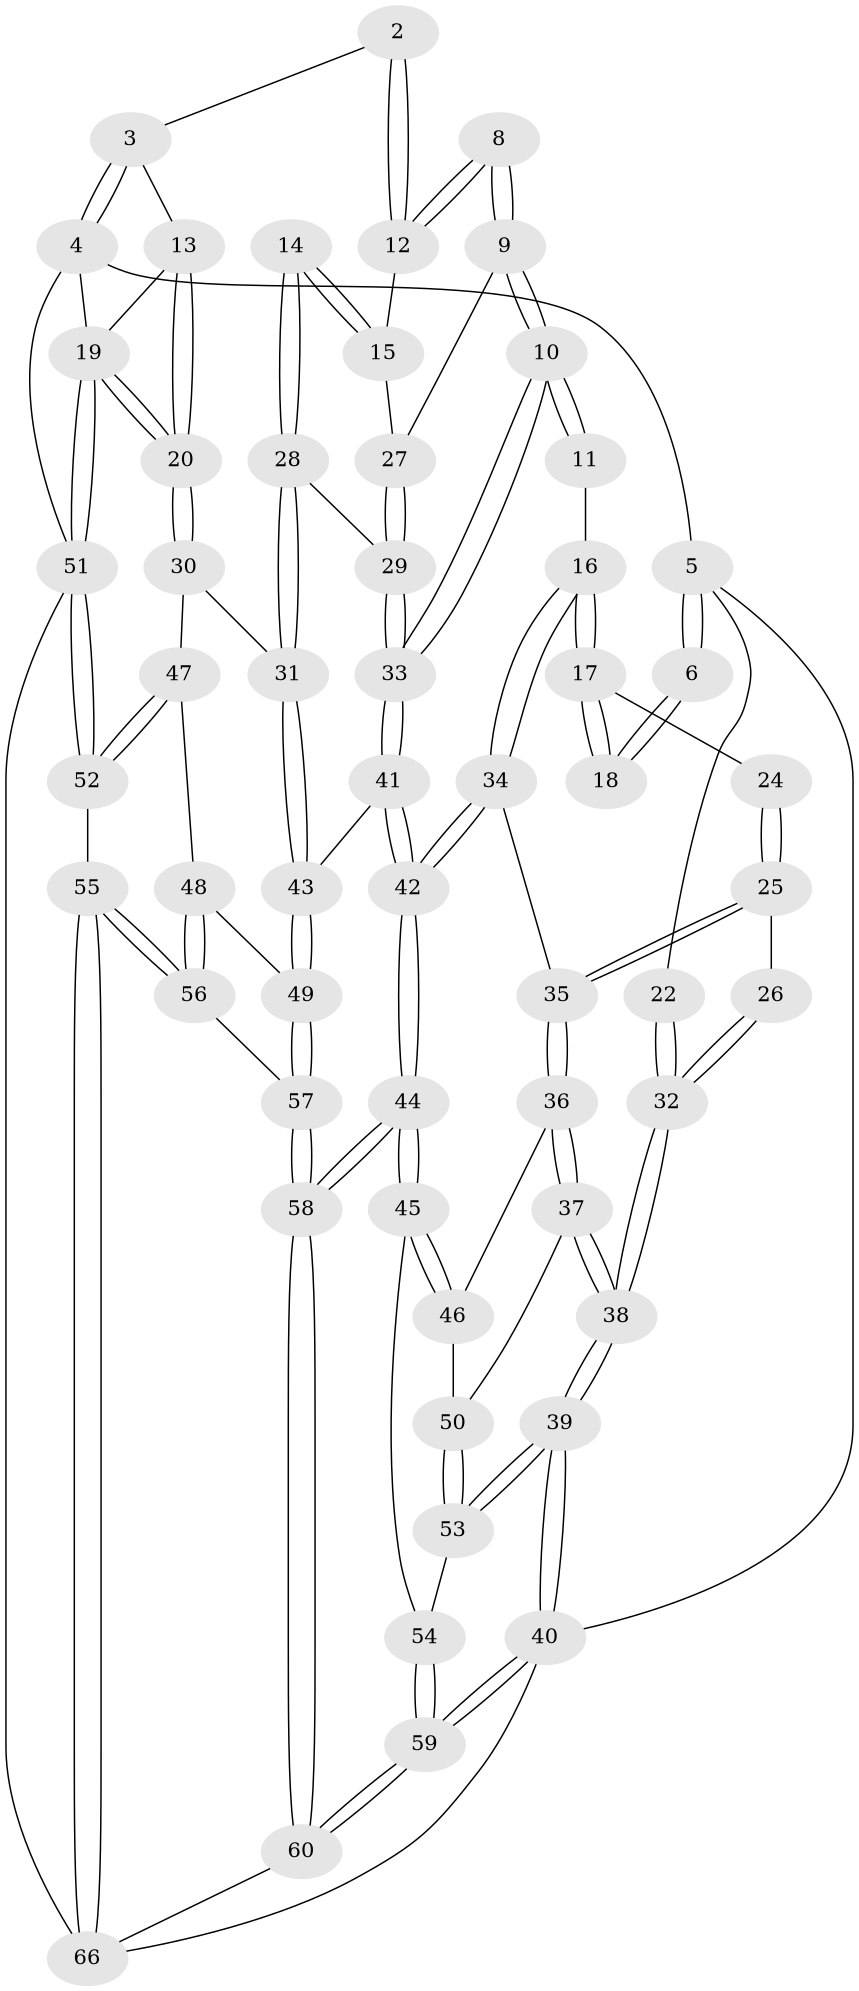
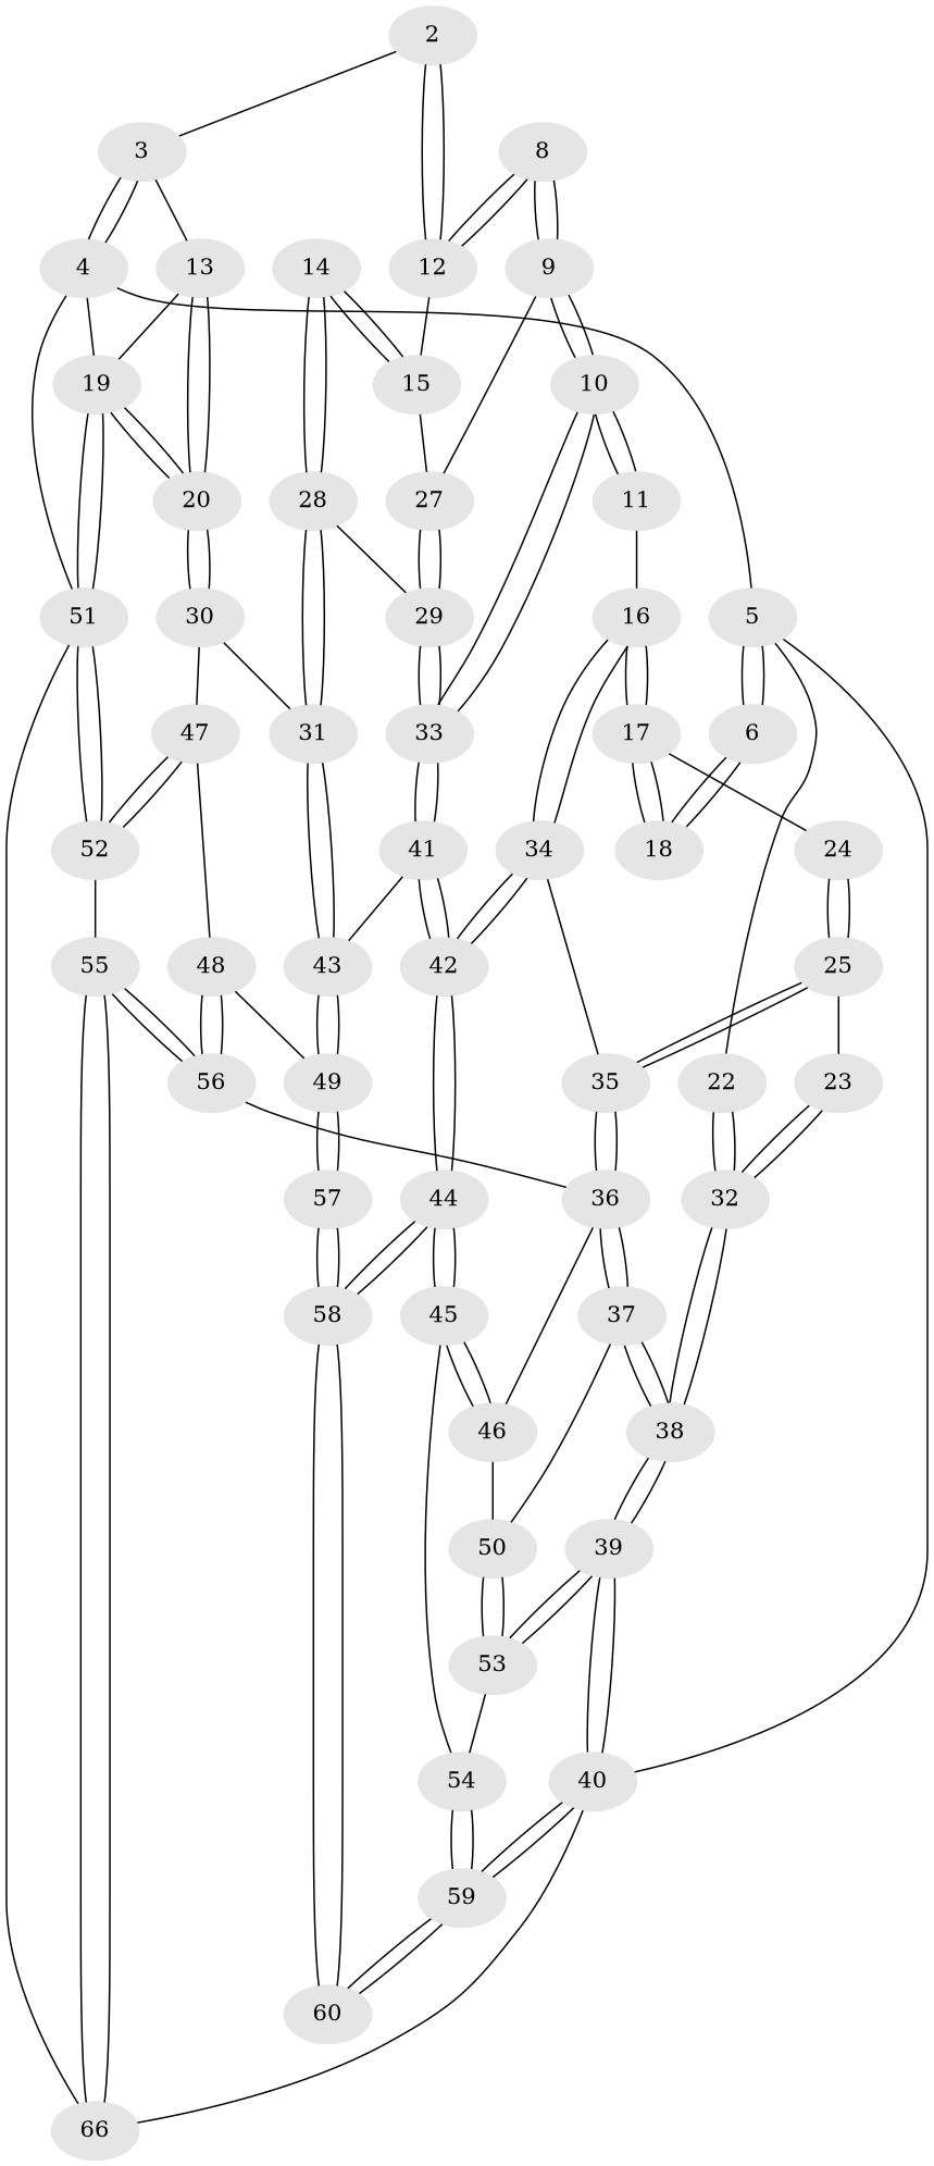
  graph {
    node [color=gray90 style=filled]
    2
    3
    12
    8
    9
    4
    13
    15
    5
    19
    51
    20
    6
    22
    40
    n16 [label=66]
    52
    18
    32
    59
    11
    16
    10
    27
    33
    29
    41
    17
    34
    14
    28
    30
    31
    24
    35
    42
    25
    47
    38
-   26
+   26 [label=23]
    36
    43
    48
    49
    39
    44
    37
    46
    50
    53
    54
    60
    45
    58
    57
    56
    55
    2 -- 3
    2 -- 12
    2 -- 12
    3 -- 4
    3 -- 4
    3 -- 13
    12 -- 15
    8 -- 12
    8 -- 12
    8 -- 9
    8 -- 9
    9 -- 10
    9 -- 10
    9 -- 27
    4 -- 5
    4 -- 19
    4 -- 51
    13 -- 19
    13 -- 20
    13 -- 20
    15 -- 27
    5 -- 6
    5 -- 6
    5 -- 22
    5 -- 40
    19 -- 51
    19 -- 51
    19 -- 20
    19 -- 20
    51 -- n16
    51 -- 52
    51 -- 52
    20 -- 30
    20 -- 30
    6 -- 18
    6 -- 18
    22 -- 32
    22 -- 32
    40 -- n16
    40 -- 59
    40 -- 59
    52 -- 55
    32 -- 38
    32 -- 38
    59 -- 60
    59 -- 60
    11 -- 16
    16 -- 17
    16 -- 17
    16 -- 34
    16 -- 34
    10 -- 11
    10 -- 11
    10 -- 33
    10 -- 33
    27 -- 29
    27 -- 29
    33 -- 41
    33 -- 41
    29 -- 33
    29 -- 33
    41 -- 42
    41 -- 42
    41 -- 43
    17 -- 18
    17 -- 18
    17 -- 24
    34 -- 35
    34 -- 42
    34 -- 42
    14 -- 15
    14 -- 15
    14 -- 28
    14 -- 28
    28 -- 29
    28 -- 31
    28 -- 31
    30 -- 31
    30 -- 47
    31 -- 43
    31 -- 43
    24 -- 25
    24 -- 25
    35 -- 36
    35 -- 36
    42 -- 44
    42 -- 44
    25 -- 35
    25 -- 35
    25 -- 26
    47 -- 52
    47 -- 52
    47 -- 48
    38 -- 39
    38 -- 39
    26 -- 32
    26 -- 32
    36 -- 37
    36 -- 37
    36 -- 46
    43 -- 49
    43 -- 49
    48 -- 49
    48 -- 56
    48 -- 56
    49 -- 57
    49 -- 57
    39 -- 40
    39 -- 40
    39 -- 53
    39 -- 53
    44 -- 45
    44 -- 45
    44 -- 58
    44 -- 58
    37 -- 38
    37 -- 38
    37 -- 50
    46 -- 50
    50 -- 53
    50 -- 53
    53 -- 54
    54 -- 59
    54 -- 59
-   60 -- n16
    45 -- 46
    45 -- 46
    45 -- 54
    58 -- 60
    58 -- 60
    57 -- 58
    57 -- 58
-   56 -- 57
+   56 -- 36
    55 -- n16
    55 -- n16
    55 -- 56
    55 -- 56
  }
